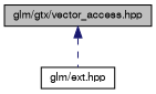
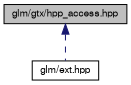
  digraph {
    node [color=black fontname=FreeSans fontsize=10 shape=record style=filled]
-   n1 [fillcolor=grey75 fontcolor=black height=0.2 label="glm/gtx/vector_access.hpp" width=0.4]
+   n1 [fillcolor=grey75 fontcolor=black height=0.2 label="glm/gtx/hpp_access.hpp" width=0.4]
    n2 [fillcolor=white height=0.2 label="glm/ext.hpp" width=0.4]
    n1 -> n2 [color=midnightblue dir=back fontname=FreeSans fontsize=10 labelfontname=FreeSans labelfontsize=10 style=dashed]
  }
